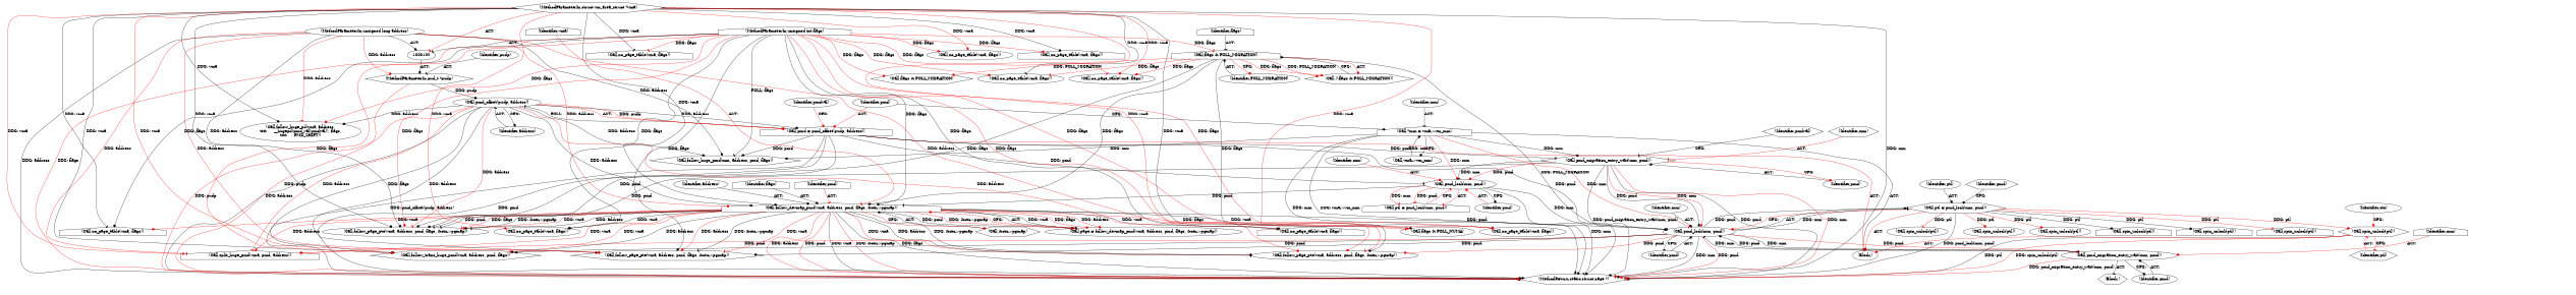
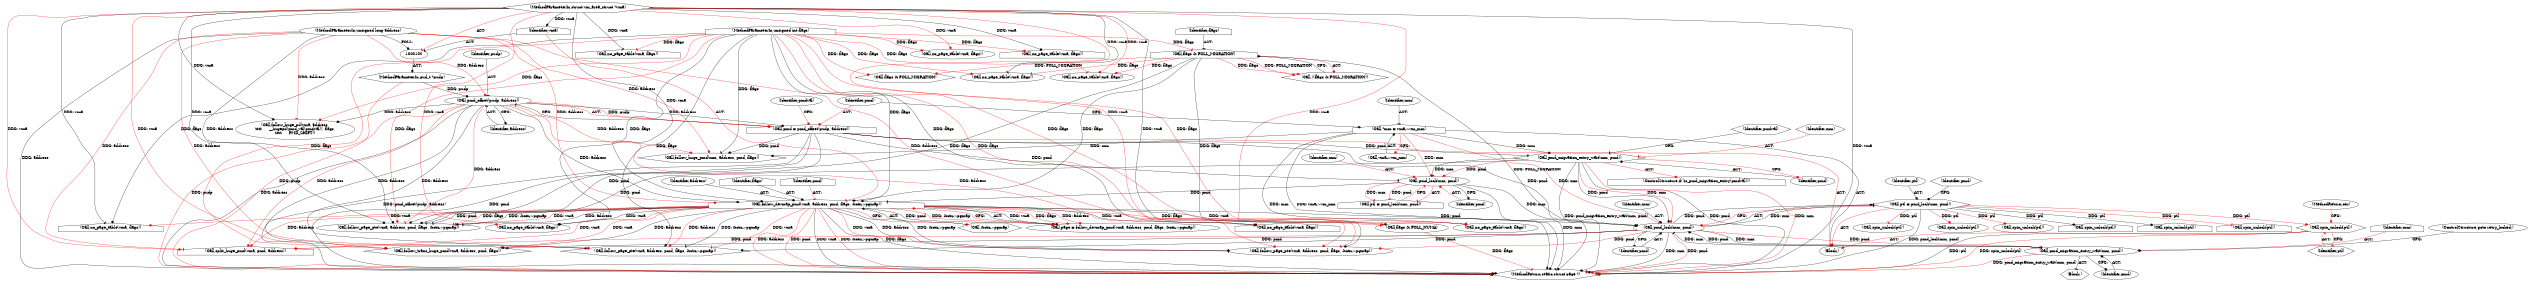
  digraph {
    node [shape=ellipse]
    edge [arrowhead=diamond color=black]
    n1 [label="(Call,spin_unlock(ptl))" shape=hexagon]
    n2 [label="(MethodReturn,static struct page *)" shape=hexagon]
    n3 [label="(Block,)"]
    n4 [label="(Identifier,ptl)" shape=hexagon]
    n5 [label="(Call,ptl = pmd_lock(mm, pmd))" shape=hexagon]
    n6 [label="(Call,pmd_lock(mm, pmd))"]
    n7 [label="(Call,spin_unlock(ptl))"]
    n8 [label="(Call,spin_unlock(ptl))" shape=house]
    n9 [label="(Call,spin_unlock(ptl))" shape=house]
    n10 [label="(Call,spin_unlock(ptl))" shape=house]
    n11 [label="(Call,spin_unlock(ptl))"]
    n12 [label="(Call,spin_unlock(ptl))"]
    n13 [label="(Call,pmd_migration_entry_wait(mm, pmd))"]
    n14 [label="(Call,follow_trans_huge_pmd(vma, address, pmd, flags))" shape=hexagon]
    n15 [label="(Call,follow_page_pte(vma, address, pmd, flags, &ctx->pgmap))" shape=hexagon]
    n16 [label="(Identifier,pmd)"]
    n17 [label="(Call,follow_page_pte(vma, address, pmd, flags, &ctx->pgmap))"]
    n18 [label="(Call,split_huge_pmd(vma, pmd, address))" shape=house]
    n19 [label="(Block,)" shape=hexagon]
    n20 [label="(Identifier,pmd)"]
    n21 [label="(Call,pmd_lock(mm, pmd))"]
    n22 [label="(Call,follow_devmap_pmd(vma, address, pmd, flags, &ctx->pgmap))" shape=house]
    n23 [label="(Identifier,pmd)"]
    n24 [label="(Call,ptl = pmd_lock(mm, pmd))" shape=house]
    n25 [label="(Call,follow_page_pte(vma, address, pmd, flags, &ctx->pgmap))"]
    n26 [label="(Call,no_page_table(vma, flags))"]
    n27 [label="(Call,no_page_table(vma, flags))" shape=house]
    n28 [label="(Call,flags & FOLL_NUMA)"]
    n29 [label="(Call,no_page_table(vma, flags))" shape=house]
    n30 [label="(Call,no_page_table(vma, flags))"]
    n31 [label="(Call,&ctx->pgmap)" shape=hexagon]
    n32 [label="(Call,page = follow_devmap_pmd(vma, address, pmd, flags, &ctx->pgmap))"]
    n33 [label="(Call,*mm = vma->vm_mm)" shape=house]
    n34 [label="(Call,pmd_migration_entry_wait(mm, pmd))" shape=hexagon]
    n35 [label="(Call,follow_huge_pmd(mm, address, pmd, flags))" shape=hexagon]
    n36 [label="(Call,vma->vm_mm)"]
    n37 [label="(Identifier,pmd)"]
+   n38 [label="(ControlStructure,if (is_pmd_migration_entry(pmdval)))" shape=house]
    n39 [label="(Call,pmd = pmd_offset(pudp, address))" shape=house]
    n40 [label="(Call,pmd_offset(pudp, address))"]
    n41 [label="(Identifier,address)"]
    n42 [label="(Call,follow_huge_pd(vma, address,\n\t\t\t\t      __hugepd(pmd_val(pmdval)), flags,\n\t\t\t\t      PMD_SHIFT))"]
    n43 [label="(MethodParameterIn,pud_t *pudp)" shape=hexagon]
    1000102
    n45 [label="(MethodParameterIn,unsigned long address)"]
    n46 [label="(MethodParameterIn,struct vm_area_struct *vma)" shape=hexagon]
    n47 [label="(Call,no_page_table(vma, flags))" shape=house]
    n48 [label="(Call,no_page_table(vma, flags))"]
    n49 [label="(Call,no_page_table(vma, flags))"]
    n50 [label="(Call,no_page_table(vma, flags))"]
    n51 [label="(Call,no_page_table(vma, flags))" shape=house]
    n52 [label="(Call,flags & FOLL_MIGRATION)" shape=house]
    n53 [label="(Call,!(flags & FOLL_MIGRATION))" shape=hexagon]
    n54 [label="(Call,flags & FOLL_MIGRATION)" shape=hexagon]
-   n55 [label="(Identifier,FOLL_MIGRATION)"]
    n56 [label="(MethodParameterIn,unsigned int flags)" shape=house]
    n57 [label="(Identifier,vma)" shape=house]
    n58 [label="(Identifier,pmdval)"]
    n59 [label="(Identifier,address)"]
    n60 [label="(Identifier,flags)" shape=house]
    n61 [label="(Identifier,pudp)"]
    n62 [label="(Identifier,mm)" shape=house]
    n63 [label="(Identifier,pmdval)" shape=hexagon]
    n64 [label="(Identifier,ptl)"]
    n65 [label="(Identifier,flags)" shape=house]
    n66 [label="(Identifier,pmd)" shape=house]
-   n67 [label="(Identifier,ctx)"]
+   n67 [label="(MethodReturn,ctx)"]
    n68 [label="(Identifier,mm)" shape=hexagon]
    n69 [label="(Identifier,pmd)" shape=hexagon]
    n70 [label="(Identifier,pmd)"]
+   n71 [label="(ControlStructure,goto retry_locked;)"]
    n72 [label="(Identifier,mm)"]
    n73 [label="(Identifier,mm)"]
    n74 [label="(Identifier,mm)"]
    n1 -> n2 [arrowhead=tee label="DDG: ptl"]
    n1 -> n2 [arrowhead=tee color=red label="DDG: spin_unlock(ptl)"]
    n1 -> n3 [color=red label="AST: "]
    n1 -> n4 [arrowhead=tee color=red label="CFG: "]
    n4 -> n1 [arrowhead=tee color=red label="AST: "]
    n5 -> n1 [color=red label="DDG: ptl"]
    n5 -> n2 [arrowhead=tee label="DDG: pmd_lock(mm, pmd)"]
    n5 -> n3 [color=red label="AST: "]
    n5 -> n6 [color=red label="CFG: "]
    n5 -> n7 [color=red label="DDG: ptl"]
    n5 -> n8 [label="DDG: ptl"]
    n5 -> n9 [arrowhead=dot label="DDG: ptl"]
    n5 -> n10 [arrowhead=tee color=red label="DDG: ptl"]
    n5 -> n11 [arrowhead=tee color=red label="DDG: ptl"]
    n5 -> n12 [color=red label="DDG: ptl"]
    n6 -> n2 [arrowhead=tee label="DDG: mm"]
    n6 -> n2 [arrowhead=dot color=red label="DDG: pmd"]
    n6 -> n5 [label="AST: "]
    n6 -> n5 [arrowhead=tee label="DDG: mm"]
    n6 -> n5 [arrowhead=tee label="DDG: pmd"]
    n6 -> n13 [arrowhead=tee label="DDG: mm"]
    n6 -> n13 [color=red label="DDG: pmd"]
    n6 -> n14 [label="DDG: pmd"]
    n6 -> n15 [arrowhead=dot label="DDG: pmd"]
    n6 -> n16 [arrowhead=tee label="CFG: "]
    n6 -> n17 [arrowhead=dot color=red label="DDG: pmd"]
    n6 -> n18 [arrowhead=tee color=red label="DDG: pmd"]
    n13 -> n2 [arrowhead=dot color=red label="DDG: pmd_migration_entry_wait(mm, pmd)"]
    n13 -> n6 [arrowhead=tee label="DDG: mm"]
    n13 -> n6 [label="DDG: pmd"]
    n13 -> n19 [arrowhead=tee label="AST: "]
    n13 -> n20 [label="CFG: "]
    n16 -> n6 [label="AST: "]
    n20 -> n13 [label="AST: "]
    n21 -> n2 [arrowhead=tee label="DDG: mm"]
    n21 -> n6 [arrowhead=dot label="DDG: mm"]
    n21 -> n22 [arrowhead=tee label="DDG: pmd"]
    n21 -> n23 [label="CFG: "]
    n21 -> n24 [arrowhead=tee color=red label="AST: "]
    n21 -> n24 [arrowhead=tee color=red label="DDG: mm"]
    n21 -> n24 [arrowhead=tee color=red label="DDG: pmd"]
    n22 -> n2 [arrowhead=dot color=red label="DDG: address"]
    n22 -> n2 [arrowhead=tee color=red label="DDG: pmd"]
    n22 -> n2 [arrowhead=tee label="DDG: vma"]
    n22 -> n2 [color=red label="DDG: &ctx->pgmap"]
    n22 -> n2 [label="DDG: flags"]
    n22 -> n6 [label="DDG: pmd"]
    n22 -> n14 [arrowhead=dot color=red label="DDG: vma"]
    n22 -> n14 [arrowhead=dot label="DDG: address"]
    n22 -> n15 [arrowhead=tee color=red label="DDG: vma"]
    n22 -> n15 [color=red label="DDG: address"]
    n22 -> n15 [arrowhead=tee label="DDG: &ctx->pgmap"]
    n22 -> n17 [arrowhead=tee color=red label="DDG: vma"]
    n22 -> n17 [arrowhead=tee label="DDG: address"]
    n22 -> n17 [arrowhead=dot label="DDG: &ctx->pgmap"]
    n22 -> n18 [color=red label="DDG: vma"]
    n22 -> n18 [color=red label="DDG: address"]
    n22 -> n25 [arrowhead=tee color=red label="DDG: vma"]
    n22 -> n25 [arrowhead=dot label="DDG: address"]
    n22 -> n25 [arrowhead=tee label="DDG: pmd"]
    n22 -> n25 [arrowhead=tee color=red label="DDG: flags"]
    n22 -> n25 [arrowhead=tee label="DDG: &ctx->pgmap"]
    n22 -> n26 [arrowhead=tee label="DDG: vma"]
    n22 -> n27 [arrowhead=tee label="DDG: vma"]
    n22 -> n28 [arrowhead=tee color=red label="DDG: flags"]
    n22 -> n29 [color=red label="DDG: vma"]
    n22 -> n30 [label="DDG: vma"]
    n22 -> n31 [color=red label="CFG: "]
    n22 -> n32 [arrowhead=dot label="AST: "]
    n22 -> n32 [arrowhead=tee label="DDG: vma"]
    n22 -> n32 [color=red label="DDG: flags"]
    n22 -> n32 [arrowhead=dot color=red label="DDG: address"]
    n22 -> n32 [label="DDG: pmd"]
    n22 -> n32 [arrowhead=dot color=red label="DDG: &ctx->pgmap"]
    n23 -> n21 [arrowhead=dot color=red label="AST: "]
    n24 -> n21 [arrowhead=tee color=red label="CFG: "]
    n31 -> n22 [label="AST: "]
    n32 -> n22 [arrowhead=dot color=red label="CFG: "]
    n33 -> n2 [label="DDG: mm"]
    n33 -> n2 [arrowhead=dot label="DDG: vma->vm_mm"]
    n33 -> n3 [arrowhead=tee label="AST: "]
    n33 -> n6 [arrowhead=tee color=red label="DDG: mm"]
    n33 -> n21 [arrowhead=dot color=red label="DDG: mm"]
    n33 -> n34 [arrowhead=dot label="DDG: mm"]
    n33 -> n35 [label="DDG: mm"]
-   n33 -> n36 [arrowhead=dot label="CFG: "]
+   n33 -> n36 [arrowhead=dot color=red label="CFG: "]
    n34 -> n2 [label="DDG: pmd_migration_entry_wait(mm, pmd)"]
    n34 -> n2 [arrowhead=dot label="DDG: pmd"]
    n34 -> n2 [color=red label="DDG: mm"]
    n34 -> n6 [color=red label="DDG: mm"]
    n34 -> n6 [label="DDG: pmd"]
    n34 -> n21 [arrowhead=tee label="DDG: mm"]
    n34 -> n21 [color=red label="DDG: pmd"]
    n34 -> n25 [arrowhead=tee label="DDG: pmd"]
    n34 -> n37 [arrowhead=dot color=red label="CFG: "]
-   n36 -> n33 [label="DDG: mm"]
+   n34 -> n38 [arrowhead=dot color=red label="AST: "]
+   n36 -> n33 [label="AST: "]
    n37 -> n34 [arrowhead=dot label="AST: "]
    n39 -> n2 [label="DDG: pmd_offset(pudp, address)"]
    n39 -> n2 [label="DDG: pmd"]
    n39 -> n3 [arrowhead=dot color=red label="AST: "]
    n39 -> n6 [arrowhead=tee label="DDG: pmd"]
    n39 -> n21 [arrowhead=tee label="DDG: pmd"]
    n39 -> n25 [arrowhead=dot label="DDG: pmd"]
    n39 -> n34 [arrowhead=tee label="DDG: pmd"]
    n39 -> n35 [label="DDG: pmd"]
-   n39 -> n40 [arrowhead=tee label="FOLL: "]
+   n39 -> n40 [arrowhead=tee label="CFG: "]
    n40 -> n2 [arrowhead=dot label="DDG: address"]
    n40 -> n2 [color=red label="DDG: pudp"]
-   n40 -> n14 [label="DDG: flags"]
+   n40 -> n14 [label="DDG: address"]
    n40 -> n15 [label="DDG: address"]
    n40 -> n17 [arrowhead=dot color=red label="DDG: address"]
-   n40 -> n18 [arrowhead=tee color=red label="DDG: address"]
+   n40 -> n18 [arrowhead=dot color=red label="DDG: address"]
    n40 -> n22 [label="DDG: address"]
    n40 -> n25 [arrowhead=tee color=red label="DDG: address"]
-   n40 -> n35 [label="DDG: address"]
+   n40 -> n35 [color=red label="DDG: address"]
    n40 -> n39 [arrowhead=dot color=red label="AST: "]
    n40 -> n39 [color=red label="DDG: pudp"]
    n40 -> n39 [arrowhead=dot label="DDG: address"]
    n40 -> n41 [label="CFG: "]
    n40 -> n42 [label="DDG: address"]
    n41 -> n40 [arrowhead=tee label="AST: "]
    n43 -> n2 [color=red label="DDG: pudp"]
    n43 -> n40 [arrowhead=dot label="DDG: pudp"]
    1000102 -> n43 [label="AST: "]
    n45 -> n2 [arrowhead=tee label="DDG: address"]
    n45 -> n15 [arrowhead=tee color=red label="DDG: address"]
    n45 -> n17 [arrowhead=dot color=red label="DDG: address"]
    n45 -> n18 [arrowhead=tee color=red label="DDG: address"]
    n45 -> n22 [arrowhead=dot color=red label="DDG: address"]
    n45 -> n25 [arrowhead=dot label="DDG: address"]
-   n45 -> n35 [label="DDG: address"]
-   n45 -> n43 [arrowhead=dot color=red label="DDG: address"]
+   n45 -> n35 [color=red label="DDG: address"]
+   n45 -> n40 [arrowhead=dot color=red label="DDG: address"]
    n45 -> n42 [arrowhead=tee color=red label="DDG: address"]
-   n45 -> 1000102 [label="AST: "]
-   n46 -> n2 [arrowhead=tee label="DDG: mm"]
-   n46 -> n14 [label="DDG: vma"]
+   n45 -> 1000102 [label="FOLL: "]
+   n46 -> n2 [arrowhead=tee label="DDG: vma"]
+   n46 -> n57 [label="DDG: vma"]
    n46 -> n15 [arrowhead=dot color=red label="DDG: vma"]
    n46 -> n17 [arrowhead=dot label="DDG: vma"]
-   n46 -> n18 [arrowhead=tee color=red label="DDG: vma"]
+   n46 -> n18 [arrowhead=dot color=red label="DDG: vma"]
    n46 -> n22 [label="DDG: vma"]
    n46 -> n25 [arrowhead=dot label="DDG: vma"]
    n46 -> n26 [arrowhead=tee color=red label="DDG: vma"]
    n46 -> n27 [arrowhead=tee color=red label="DDG: vma"]
    n46 -> n29 [arrowhead=tee label="DDG: vma"]
    n46 -> n30 [arrowhead=dot color=red label="DDG: vma"]
    n46 -> n42 [label="DDG: vma"]
    n46 -> 1000102 [arrowhead=tee color=red label="AST: "]
    n46 -> n47 [arrowhead=tee label="DDG: vma"]
    n46 -> n48 [arrowhead=tee label="DDG: vma"]
    n46 -> n49 [color=red label="DDG: vma"]
    n46 -> n50 [arrowhead=dot color=red label="DDG: vma"]
    n46 -> n51 [arrowhead=dot label="DDG: vma"]
    n52 -> n2 [arrowhead=dot label="DDG: FOLL_MIGRATION"]
    n52 -> n22 [label="DDG: flags"]
    n52 -> n25 [label="DDG: flags"]
    n52 -> n28 [arrowhead=dot label="DDG: flags"]
    n52 -> n48 [arrowhead=tee color=red label="DDG: flags"]
    n52 -> n50 [color=red label="DDG: flags"]
    n52 -> n53 [arrowhead=dot color=red label="AST: "]
    n52 -> n53 [color=red label="DDG: flags"]
    n52 -> n53 [color=red label="DDG: FOLL_MIGRATION"]
    n52 -> n54 [arrowhead=dot color=red label="DDG: FOLL_MIGRATION"]
-   n52 -> n55 [arrowhead=dot color=red label="CFG: "]
    n53 -> n52 [label="CFG: "]
-   n55 -> n52 [label="AST: "]
-   n56 -> n2 [arrowhead=tee color=red label="DDG: flags"]
+   n28 -> n2 [arrowhead=tee color=red label="DDG: flags"]
    n56 -> n14 [color=red label="DDG: flags"]
    n56 -> n15 [label="DDG: flags"]
    n56 -> n17 [arrowhead=tee color=red label="DDG: flags"]
    n56 -> n22 [arrowhead=dot label="DDG: flags"]
    n56 -> n25 [color=red label="DDG: flags"]
    n56 -> n26 [arrowhead=dot color=red label="DDG: flags"]
    n56 -> n27 [label="DDG: flags"]
    n56 -> n28 [color=red label="DDG: flags"]
    n56 -> n29 [arrowhead=dot label="DDG: flags"]
    n56 -> n30 [arrowhead=dot label="DDG: flags"]
-   n56 -> n35 [arrowhead=tee label="FOLL: flags"]
+   n56 -> n35 [arrowhead=tee label="DDG: flags"]
    n56 -> n42 [arrowhead=dot color=red label="DDG: flags"]
-   n56 -> 1000102 [arrowhead=tee label="AST: "]
+   n57 -> 1000102 [arrowhead=tee label="AST: "]
    n56 -> n47 [arrowhead=tee color=red label="DDG: flags"]
    n56 -> n48 [color=red label="DDG: flags"]
    n56 -> n49 [color=red label="DDG: flags"]
    n56 -> n50 [arrowhead=tee color=red label="DDG: flags"]
    n56 -> n51 [color=red label="DDG: flags"]
    n56 -> n52 [arrowhead=tee color=red label="DDG: flags"]
    n56 -> n54 [arrowhead=dot color=red label="DDG: flags"]
    n57 -> n22 [arrowhead=tee color=red label="AST: "]
    n58 -> n39 [arrowhead=dot color=red label="CFG: "]
    n59 -> n22 [arrowhead=dot label="AST: "]
    n60 -> n52 [arrowhead=tee label="AST: "]
-   n61 -> n43 [arrowhead=tee label="AST: "]
+   n61 -> n40 [arrowhead=tee label="AST: "]
    n62 -> n13 [color=red label="AST: "]
    n63 -> n34 [arrowhead=tee label="CFG: "]
    n64 -> n5 [label="AST: "]
    n65 -> n22 [label="AST: "]
    n66 -> n22 [arrowhead=tee color=red label="AST: "]
    n67 -> n1 [color=red label="CFG: "]
    n68 -> n34 [arrowhead=tee color=red label="AST: "]
    n69 -> n5 [arrowhead=dot label="CFG: "]
    n70 -> n33 [label="CFG: "]
    n70 -> n39 [arrowhead=dot color=red label="AST: "]
+   n71 -> n13 [label="CFG: "]
    n72 -> n21 [arrowhead=dot color=red label="AST: "]
    n73 -> n33 [arrowhead=tee label="AST: "]
    n74 -> n6 [label="AST: "]
  }
